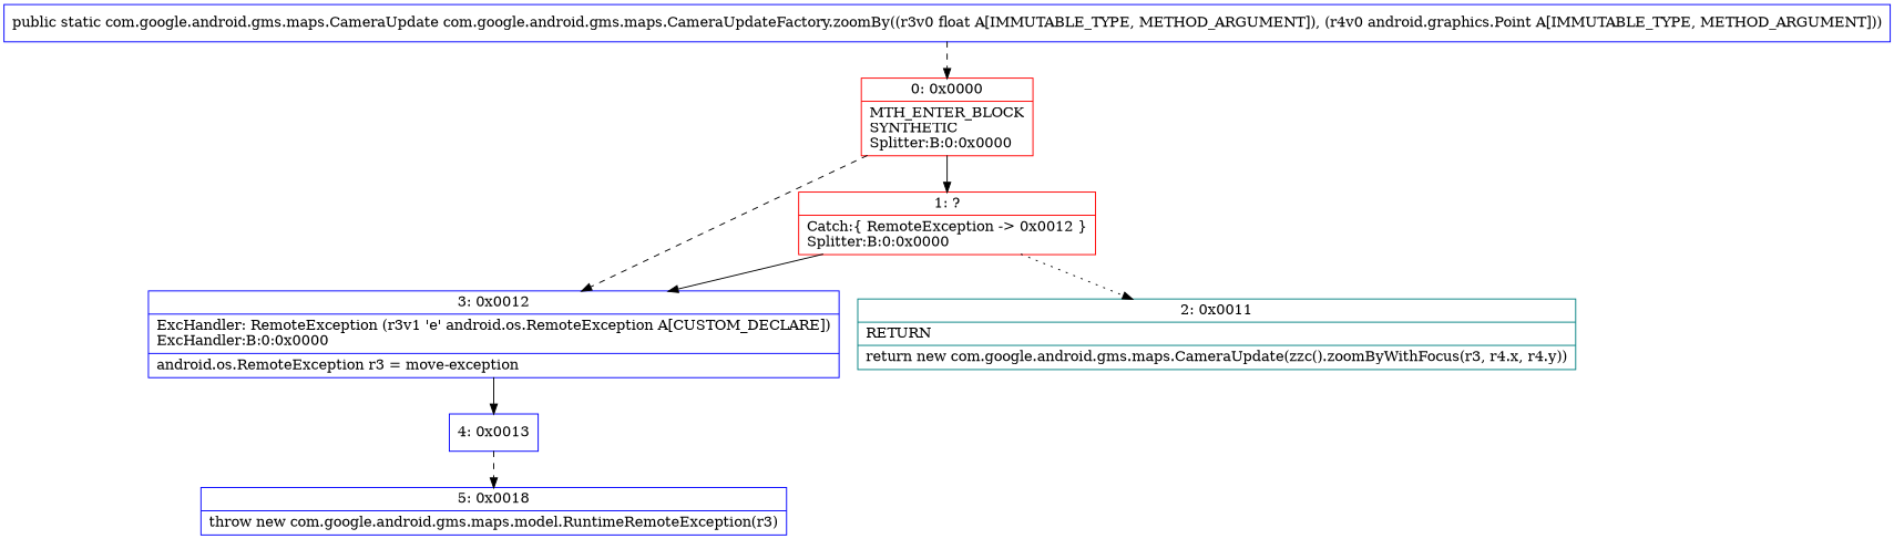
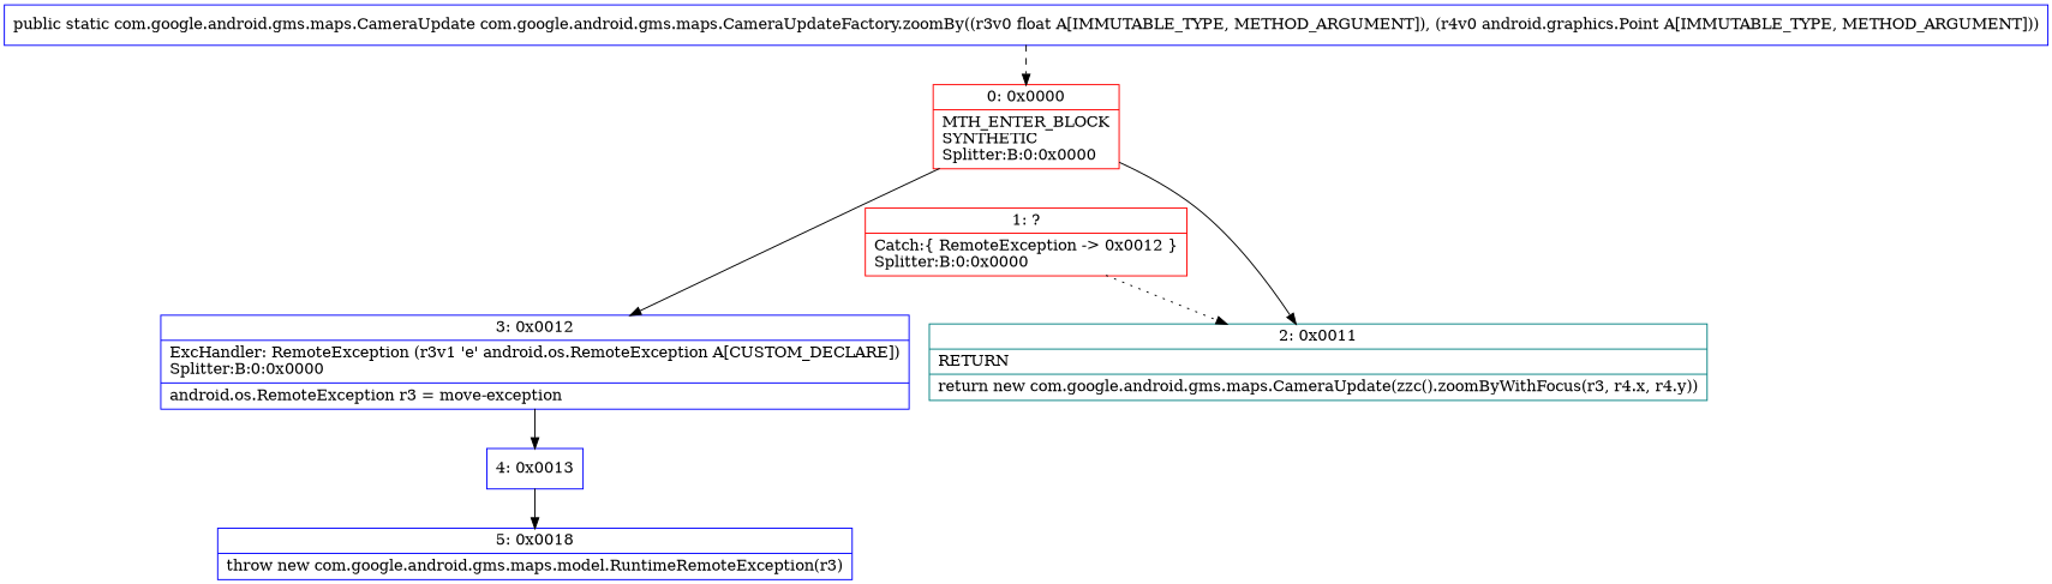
  digraph {
    node [color=blue shape=record]
    edge [style=solid]
    n1 [color=red label="{0\:\ 0x0000|MTH_ENTER_BLOCK\lSYNTHETIC\lSplitter:B:0:0x0000\l}"]
    n2 [color=red label="{1\:\ ?|Catch:\{ RemoteException \-\> 0x0012 \}\lSplitter:B:0:0x0000\l}"]
-   n3 [label="{3\:\ 0x0012|ExcHandler: RemoteException (r3v1 'e' android.os.RemoteException A[CUSTOM_DECLARE])\lExcHandler:B:0:0x0000\l|android.os.RemoteException r3 = move\-exception\l}"]
+   n3 [label="{3\:\ 0x0012|ExcHandler: RemoteException (r3v1 'e' android.os.RemoteException A[CUSTOM_DECLARE])\lSplitter:B:0:0x0000\l|android.os.RemoteException r3 = move\-exception\l}"]
    n4 [color=teal label="{2\:\ 0x0011|RETURN\l|return new com.google.android.gms.maps.CameraUpdate(zzc().zoomByWithFocus(r3, r4.x, r4.y))\l}"]
    n5 [label="{4\:\ 0x0013}"]
    n6 [label="{5\:\ 0x0018|throw new com.google.android.gms.maps.model.RuntimeRemoteException(r3)\l}"]
    n7 [label="{public static com.google.android.gms.maps.CameraUpdate com.google.android.gms.maps.CameraUpdateFactory.zoomBy((r3v0 float A[IMMUTABLE_TYPE, METHOD_ARGUMENT]), (r4v0 android.graphics.Point A[IMMUTABLE_TYPE, METHOD_ARGUMENT])) }"]
-   n1 -> n2
-   n1 -> n3 [style=dashed]
-   n2 -> n3
+   n1 -> n4
+   n1 -> n3
    n2 -> n4 [style=dotted]
    n3 -> n5
-   n5 -> n6 [style=dashed]
+   n5 -> n6
    n7 -> n1 [style=dashed]
  }
